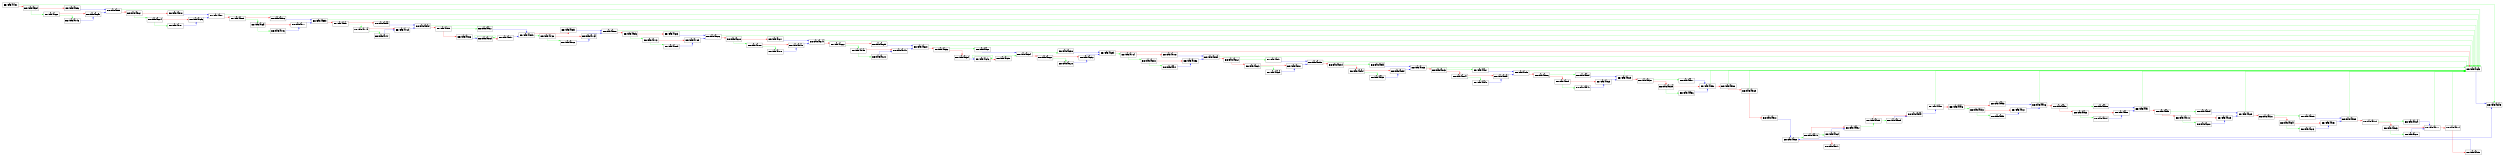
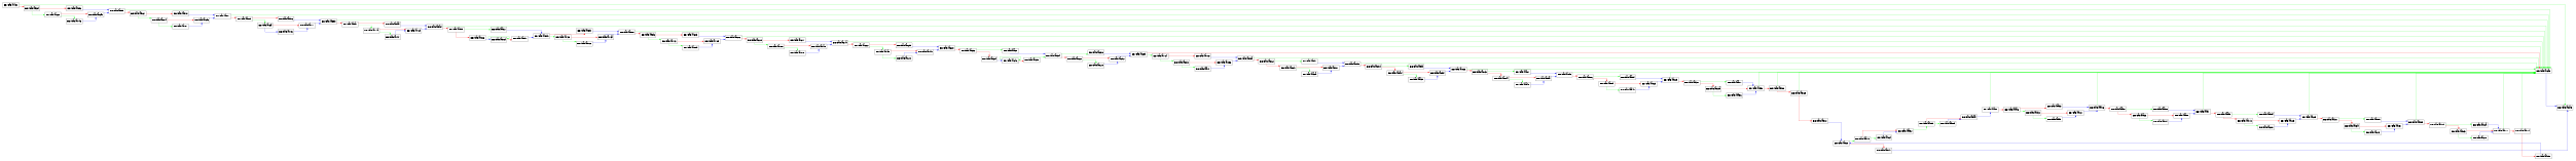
  digraph {
    rankdir=LR
    splines=ortho
    node [shape=box]
    edge [color=green]
    BB75a54a4e0
    BB75a54a6a5
    BB75a54a53f
    BB75a54a6c8
    BB75a54a55c
    BB75a54a7d6
    BB75a54a6db
    BB75a54a55f
    BB75a54a6a3
    BB75a54a567
    BB75a54a6e4
    BB75a54a57e
    BB75a54a7e1
    BB75a54a6f6
    BB75a54a581
    BB75a54a589
    BB75a54a6ff
    BB75a54a596
    BB75a54a7ec
    BB75a54a711
    BB75a54a599
    BB75a54a5a1
    BB75a54a71a
    BB75a54a5aa
    BB75a54a7f7
    BB75a54a72f
    BB75a54a5ad
    BB75a54a5b5
    BB75a54aa61
    BB75a54a5c6
    BB75a54a5db
    BB75a54a5cd
    BB75a54a738
    BB75a54a5eb
    BB75a54a5d7
    BB75a54a802
    BB75a54a76a
    BB75a54a5ee
    BB75a54a5f6
    BB75a54a773
    BB75a54a603
    BB75a54a80d
    BB75a54a785
    BB75a54a606
    BB75a54a60e
    BB75a54a78e
    BB75a54a617
    BB75a54a818
    BB75a54a7a0
    BB75a54a61a
    BB75a54a622
    BB75a54a7a9
    BB75a54a62b
    BB75a54a820
    BB75a54a7bb
    BB75a54a62e
    BB75a54a632
    BB75a54aa6e
    BB75a54a63f
    BB75a54a654
    BB75a54a646
    BB75a54a698
    BB75a54a660
    BB75a54a650
    BB75a54a69b
    BB75a54a828
    BB75a54a692
    BB75a54a7c4
    BB75a54a833
    BB75a54a7ce
    BB75a54aa1f
    BB75a54a856
    BB75a54a85a
    BB75a54a862
    BB75a54a9f7
    BB75a54a86b
    BB75a54a895
    BB75a54aa2a
    BB75a54a891
    BB75a54a89d
    BB75a54a9ff
    BB75a54a8ad
    BB75a54a8c3
    BB75a54aa35
    BB75a54a8bf
    BB75a54a8cb
    BB75a54aa07
    BB75a54a8d4
    BB75a54a8fe
    BB75a54aa40
    BB75a54a8fa
    BB75a54a906
    BB75a54aa0f
    BB75a54a90f
    BB75a54a929
    BB75a54aa4b
    BB75a54a925
    BB75a54a931
    BB75a54aa17
    BB75a54a93a
    BB75a54a950
    BB75a54aa56
    BB75a54a958
    BB75a54a969
    BB75a54a9c0
    BB75a54a9ce
    BB75a54aa7b
    BB75a54a9d7
    BB75a54abcf
    BB75a54aa92
    BB75a54ab99
    BB75a54abed
    BB75a54abaa
    BB75a54aa9e
    BB75a54aaa6
    BB75a54abb3
    BB75a54aab3
    BB75a54abf5
    BB75a54abc1
    BB75a54aab6
    BB75a54aabe
    BB75a54aaee
    BB75a54aac3
    BB75a54aaf1
    BB75a54abfd
    BB75a54aae8
    BB75a54aaf9
    BB75a54abdd
    BB75a54ab13
    BB75a54ab29
    BB75a54ac08
    BB75a54ab25
    BB75a54ab31
    BB75a54abe5
    BB75a54ab3a
    BB75a54ab55
    BB75a54ac13
    BB75a54ab51
    BB75a54ab5d
    BB75a54abca
    BB75a54ab65
    BB75a54ab77
    BB75a54ac1e
    BB75a54ab7f
    BB75a54ab90
    BB75a54a4e0 -> BB75a54a6a5
    BB75a54a4e0 -> BB75a54a53f [color=red]
    BB75a54a53f -> BB75a54a6c8
    BB75a54a53f -> BB75a54a55c [color=red]
    BB75a54a6c8 -> BB75a54a7d6
    BB75a54a6c8 -> BB75a54a6db [color=red]
    BB75a54a55c -> BB75a54a55f [color=blue]
    BB75a54a7d6 -> BB75a54a6db [color=blue]
    BB75a54a6db -> BB75a54a55f [color=blue]
    BB75a54a55f -> BB75a54a6a3
    BB75a54a55f -> BB75a54a567 [color=red]
    BB75a54a6a3 -> BB75a54a6a5 [color=blue]
    BB75a54a567 -> BB75a54a6e4
    BB75a54a567 -> BB75a54a57e [color=red]
    BB75a54a6e4 -> BB75a54a7e1
    BB75a54a6e4 -> BB75a54a6f6 [color=red]
    BB75a54a57e -> BB75a54a581 [color=blue]
    BB75a54a7e1 -> BB75a54a6f6 [color=blue]
    BB75a54a6f6 -> BB75a54a581 [color=blue]
    BB75a54a581 -> BB75a54a6a3
    BB75a54a581 -> BB75a54a589 [color=red]
    BB75a54a589 -> BB75a54a6ff
    BB75a54a589 -> BB75a54a596 [color=red]
-   BB75a54a6ff -> BB75a54a7ec
+   BB75a54a6ff -> BB75a54a7ec [color=blue]
    BB75a54a6ff -> BB75a54a711 [color=red]
    BB75a54a596 -> BB75a54a599 [color=blue]
    BB75a54a7ec -> BB75a54a711 [color=blue]
    BB75a54a711 -> BB75a54a599 [color=blue]
    BB75a54a599 -> BB75a54a6a3
    BB75a54a599 -> BB75a54a5a1 [color=red]
    BB75a54a5a1 -> BB75a54a71a
    BB75a54a5a1 -> BB75a54a5aa [color=red]
    BB75a54a71a -> BB75a54a7f7
    BB75a54a71a -> BB75a54a72f [color=red]
    BB75a54a5aa -> BB75a54a5ad [color=blue]
    BB75a54a7f7 -> BB75a54a72f [color=blue]
    BB75a54a72f -> BB75a54a5ad [color=blue]
    BB75a54a5ad -> BB75a54a6a3
    BB75a54a5ad -> BB75a54a5b5 [color=red]
    BB75a54a5b5 -> BB75a54aa61
    BB75a54a5b5 -> BB75a54a5c6 [color=red]
    BB75a54aa61 -> BB75a54a5db [color=blue]
    BB75a54a5c6 -> BB75a54a5cd [color=blue]
    BB75a54a5db -> BB75a54a738
    BB75a54a5db -> BB75a54a5eb [color=red]
    BB75a54a5cd -> BB75a54a5cd
    BB75a54a5cd -> BB75a54a5d7 [color=red]
    BB75a54a738 -> BB75a54a802
    BB75a54a738 -> BB75a54a76a [color=red]
    BB75a54a5eb -> BB75a54a5ee [color=blue]
    BB75a54a5d7 -> BB75a54a5db [color=blue]
    BB75a54a802 -> BB75a54a76a [color=blue]
    BB75a54a76a -> BB75a54a5ee [color=blue]
    BB75a54a5ee -> BB75a54a6a3
    BB75a54a5ee -> BB75a54a5f6 [color=red]
    BB75a54a5f6 -> BB75a54a773
    BB75a54a5f6 -> BB75a54a603 [color=red]
    BB75a54a773 -> BB75a54a80d
    BB75a54a773 -> BB75a54a785 [color=red]
    BB75a54a603 -> BB75a54a606 [color=blue]
    BB75a54a80d -> BB75a54a785 [color=blue]
    BB75a54a785 -> BB75a54a606 [color=blue]
    BB75a54a606 -> BB75a54a6a3
    BB75a54a606 -> BB75a54a60e [color=red]
    BB75a54a60e -> BB75a54a78e
    BB75a54a60e -> BB75a54a617 [color=red]
    BB75a54a78e -> BB75a54a818
    BB75a54a78e -> BB75a54a7a0 [color=red]
    BB75a54a617 -> BB75a54a61a [color=blue]
    BB75a54a818 -> BB75a54a7a0 [color=blue]
    BB75a54a7a0 -> BB75a54a61a [color=blue]
    BB75a54a61a -> BB75a54a6a3
    BB75a54a61a -> BB75a54a622 [color=red]
    BB75a54a622 -> BB75a54a7a9
    BB75a54a622 -> BB75a54a62b [color=red]
    BB75a54a7a9 -> BB75a54a820
    BB75a54a7a9 -> BB75a54a7bb [color=red]
    BB75a54a62b -> BB75a54a62e [color=blue]
    BB75a54a820 -> BB75a54a7bb [color=blue]
    BB75a54a7bb -> BB75a54a62e [color=blue]
    BB75a54a62e -> BB75a54a6a3
    BB75a54a62e -> BB75a54a632 [color=red]
    BB75a54a632 -> BB75a54aa6e
    BB75a54a632 -> BB75a54a63f [color=red]
    BB75a54aa6e -> BB75a54a654 [color=blue]
    BB75a54a63f -> BB75a54a646 [color=blue]
    BB75a54a654 -> BB75a54a698
    BB75a54a654 -> BB75a54a660 [color=red]
    BB75a54a646 -> BB75a54a646
    BB75a54a646 -> BB75a54a650 [color=red]
    BB75a54a698 -> BB75a54a69b [color=blue]
    BB75a54a660 -> BB75a54a828
    BB75a54a660 -> BB75a54a692 [color=red]
    BB75a54a650 -> BB75a54a654
    BB75a54a69b -> BB75a54a6a3 [color=red]
    BB75a54a69b -> BB75a54a7c4
    BB75a54a828 -> BB75a54a692 [color=blue]
    BB75a54a692 -> BB75a54a69b [color=blue]
    BB75a54a7c4 -> BB75a54a833
    BB75a54a7c4 -> BB75a54a7ce [color=red]
    BB75a54a833 -> BB75a54aa1f
    BB75a54a833 -> BB75a54a856 [color=red]
    BB75a54a7ce -> BB75a54a85a [color=blue]
    BB75a54aa1f -> BB75a54a856 [color=blue]
    BB75a54a856 -> BB75a54a85a [color=blue]
    BB75a54a85a -> BB75a54a6a3
    BB75a54a85a -> BB75a54a862 [color=red]
    BB75a54a862 -> BB75a54a9f7
    BB75a54a862 -> BB75a54a86b [color=red]
    BB75a54a9f7 -> BB75a54a895 [color=blue]
    BB75a54a86b -> BB75a54aa2a
    BB75a54a86b -> BB75a54a891 [color=red]
    BB75a54a895 -> BB75a54a6a3
    BB75a54a895 -> BB75a54a89d [color=red]
    BB75a54aa2a -> BB75a54a891 [color=blue]
    BB75a54a891 -> BB75a54a895 [color=blue]
    BB75a54a89d -> BB75a54a9ff
    BB75a54a89d -> BB75a54a8ad [color=red]
    BB75a54a9ff -> BB75a54a8c3 [color=blue]
    BB75a54a8ad -> BB75a54aa35
    BB75a54a8ad -> BB75a54a8bf [color=red]
    BB75a54a8c3 -> BB75a54a6a3
    BB75a54a8c3 -> BB75a54a8cb [color=red]
    BB75a54aa35 -> BB75a54a8bf [color=blue]
    BB75a54a8bf -> BB75a54a8c3 [color=blue]
    BB75a54a8cb -> BB75a54aa07
    BB75a54a8cb -> BB75a54a8d4 [color=red]
    BB75a54aa07 -> BB75a54a8fe [color=blue]
    BB75a54a8d4 -> BB75a54aa40
    BB75a54a8d4 -> BB75a54a8fa [color=red]
    BB75a54a8fe -> BB75a54a6a3
    BB75a54a8fe -> BB75a54a906 [color=red]
    BB75a54aa40 -> BB75a54a8fa [color=blue]
    BB75a54a8fa -> BB75a54a8fe [color=blue]
    BB75a54a906 -> BB75a54aa0f
    BB75a54a906 -> BB75a54a90f [color=red]
    BB75a54aa0f -> BB75a54a929 [color=blue]
    BB75a54a90f -> BB75a54aa4b
    BB75a54a90f -> BB75a54a925 [color=red]
    BB75a54a929 -> BB75a54a6a3
    BB75a54a929 -> BB75a54a931 [color=red]
    BB75a54aa4b -> BB75a54a925 [color=blue]
    BB75a54a925 -> BB75a54a929 [color=blue]
    BB75a54a931 -> BB75a54aa17
    BB75a54a931 -> BB75a54a93a [color=red]
    BB75a54aa17 -> BB75a54a950 [color=blue]
    BB75a54a93a -> BB75a54a950 [color=red]
    BB75a54a93a -> BB75a54aa56
    BB75a54a950 -> BB75a54a6a3
    BB75a54a950 -> BB75a54a958 [color=red]
    BB75a54aa56 -> BB75a54a950 [color=blue]
    BB75a54a958 -> BB75a54a6a3
    BB75a54a958 -> BB75a54a969 [color=red]
    BB75a54a969 -> BB75a54a6a3
    BB75a54a969 -> BB75a54a9c0 [color=red]
    BB75a54a9c0 -> BB75a54a9ce [color=blue]
    BB75a54a9ce -> BB75a54aa7b
    BB75a54a9ce -> BB75a54a9d7 [color=red]
    BB75a54aa7b -> BB75a54abcf
    BB75a54aa7b -> BB75a54aa92 [color=red]
-   BB75a54aa7b -> BB75a54a6a5 [color=blue]
+   BB75a54a9d7 -> BB75a54a6a5 [color=blue]
    BB75a54abcf -> BB75a54aa92 [color=blue]
    BB75a54aa92 -> BB75a54ab99
    BB75a54ab99 -> BB75a54abed
    BB75a54ab99 -> BB75a54abaa [color=red]
    BB75a54abed -> BB75a54abaa [color=blue]
    BB75a54abaa -> BB75a54aa9e [color=blue]
    BB75a54aa9e -> BB75a54a6a3
    BB75a54aa9e -> BB75a54aaa6 [color=red]
    BB75a54aaa6 -> BB75a54abb3
    BB75a54aaa6 -> BB75a54aab3 [color=red]
    BB75a54abb3 -> BB75a54abf5
    BB75a54abb3 -> BB75a54abc1 [color=red]
    BB75a54aab3 -> BB75a54aab6 [color=blue]
    BB75a54abf5 -> BB75a54abc1 [color=blue]
    BB75a54abc1 -> BB75a54aab6 [color=blue]
    BB75a54aab6 -> BB75a54a6a3
    BB75a54aab6 -> BB75a54aabe [color=red]
    BB75a54aabe -> BB75a54aaee
    BB75a54aabe -> BB75a54aac3 [color=red]
    BB75a54aaee -> BB75a54aaf1 [color=blue]
    BB75a54aac3 -> BB75a54abfd
    BB75a54aac3 -> BB75a54aae8 [color=red]
    BB75a54aaf1 -> BB75a54a6a3
    BB75a54aaf1 -> BB75a54aaf9 [color=red]
    BB75a54abfd -> BB75a54aae8 [color=blue]
    BB75a54aae8 -> BB75a54aaf1 [color=blue]
    BB75a54aaf9 -> BB75a54abdd
    BB75a54aaf9 -> BB75a54ab13 [color=red]
    BB75a54abdd -> BB75a54ab29 [color=blue]
    BB75a54ab13 -> BB75a54ac08
    BB75a54ab13 -> BB75a54ab25 [color=red]
    BB75a54ab29 -> BB75a54a6a3
    BB75a54ab29 -> BB75a54ab31 [color=red]
    BB75a54ac08 -> BB75a54ab25 [color=blue]
    BB75a54ab25 -> BB75a54ab29 [color=blue]
    BB75a54ab31 -> BB75a54abe5
    BB75a54ab31 -> BB75a54ab3a [color=red]
    BB75a54abe5 -> BB75a54ab55 [color=blue]
    BB75a54ab3a -> BB75a54ac13
    BB75a54ab3a -> BB75a54ab51 [color=red]
    BB75a54ab55 -> BB75a54a6a3
    BB75a54ab55 -> BB75a54ab5d [color=red]
    BB75a54ac13 -> BB75a54ab51 [color=blue]
    BB75a54ab51 -> BB75a54ab55 [color=blue]
    BB75a54ab5d -> BB75a54abca
    BB75a54ab5d -> BB75a54ab65 [color=red]
    BB75a54abca -> BB75a54ab77 [color=blue]
    BB75a54ab65 -> BB75a54ab77 [color=red]
    BB75a54ab65 -> BB75a54ac1e
    BB75a54ab77 -> BB75a54a6a3
    BB75a54ab77 -> BB75a54ab7f [color=red]
    BB75a54ac1e -> BB75a54ab77 [color=blue]
    BB75a54ab7f -> BB75a54a6a3
    BB75a54ab7f -> BB75a54ab90 [color=red]
    BB75a54ab90 -> BB75a54a9ce [color=blue]
  }
